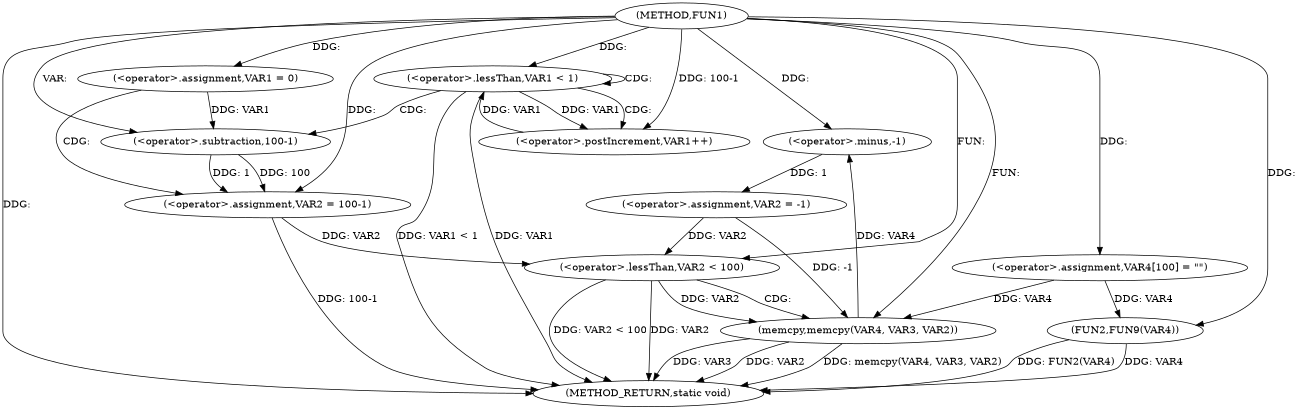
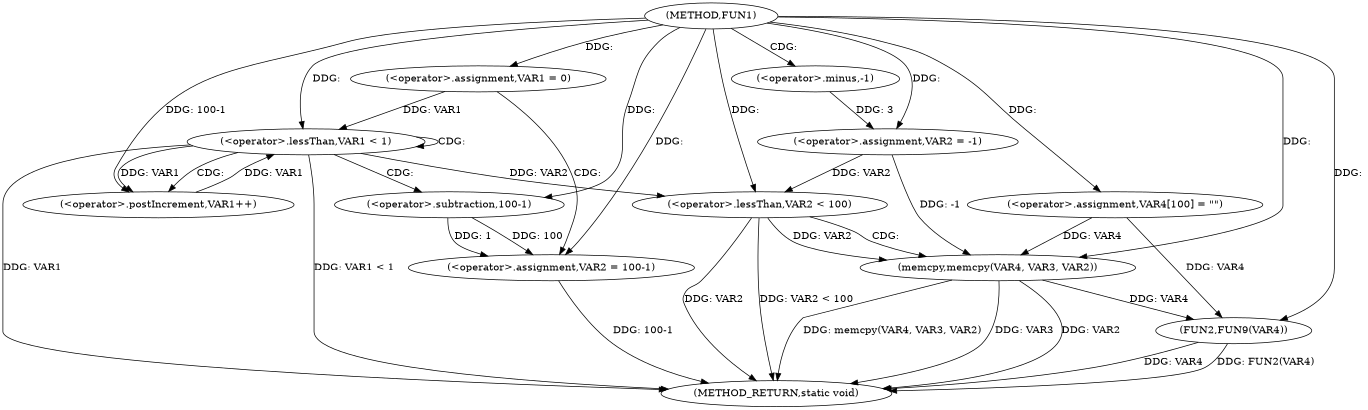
  digraph {
    n1 [label="(METHOD,FUN1)"]
    n2 [label="(<operator>.assignment,VAR2 = -1)"]
    n3 [label="(<operator>.minus,-1)"]
    n4 [label="(<operator>.assignment,VAR1 = 0)"]
    n5 [label="(<operator>.lessThan,VAR1 < 1)"]
    n6 [label="(<operator>.postIncrement,VAR1++)"]
    n7 [label="(<operator>.assignment,VAR2 = 100-1)"]
    n8 [label="(<operator>.subtraction,100-1)"]
    n9 [label="(<operator>.assignment,VAR4[100] = \"\")"]
    n10 [label="(<operator>.lessThan,VAR2 < 100)"]
    n11 [label="(memcpy,memcpy(VAR4, VAR3, VAR2))"]
    n12 [label="(FUN2,FUN9(VAR4))"]
    n13 [label="(METHOD_RETURN,static void)"]
-   n1 -> n13 [label="DDG: "]
-   n1 -> n3 [label="DDG: "]
+   n1 -> n2 [label="DDG: "]
+   n1 -> n3 [label="CDG: "]
    n1 -> n4 [label="DDG: "]
    n1 -> n5 [label="DDG: "]
    n1 -> n6 [label="DDG: 100-1"]
    n1 -> n7 [label="DDG: "]
-   n1 -> n8 [label="VAR: "]
+   n1 -> n8 [label="DDG: "]
    n1 -> n9 [label="DDG: "]
-   n1 -> n10 [label="FUN: "]
-   n1 -> n11 [label="FUN: "]
+   n1 -> n10 [label="DDG: "]
+   n1 -> n11 [label="DDG: "]
    n1 -> n12 [label="DDG: "]
    n2 -> n10 [label="DDG: VAR2"]
    n2 -> n11 [label="DDG: -1"]
-   n3 -> n2 [label="DDG: 1"]
-   n4 -> n8 [label="DDG: VAR1"]
+   n3 -> n2 [label="DDG: 3"]
+   n4 -> n5 [label="DDG: VAR1"]
    n4 -> n7 [label="CDG: "]
    n5 -> n5 [label="CDG: "]
    n5 -> n6 [label="DDG: VAR1"]
    n5 -> n6 [label="CDG: "]
    n5 -> n8 [label="CDG: "]
    n5 -> n13 [label="DDG: VAR1 < 1"]
    n5 -> n13 [label="DDG: VAR1"]
    n6 -> n5 [label="DDG: VAR1"]
-   n7 -> n10 [label="DDG: VAR2"]
+   n5 -> n10 [label="DDG: VAR2"]
    n7 -> n13 [label="DDG: 100-1"]
    n8 -> n7 [label="DDG: 100"]
    n8 -> n7 [label="DDG: 1"]
    n9 -> n11 [label="DDG: VAR4"]
    n9 -> n12 [label="DDG: VAR4"]
    n10 -> n11 [label="DDG: VAR2"]
    n10 -> n11 [label="CDG: "]
    n10 -> n13 [label="DDG: VAR2"]
    n10 -> n13 [label="DDG: VAR2 < 100"]
-   n11 -> n3 [label="DDG: VAR4"]
+   n11 -> n12 [label="DDG: VAR4"]
    n11 -> n13 [label="DDG: memcpy(VAR4, VAR3, VAR2)"]
    n11 -> n13 [label="DDG: VAR3"]
    n11 -> n13 [label="DDG: VAR2"]
    n12 -> n13 [label="DDG: VAR4"]
    n12 -> n13 [label="DDG: FUN2(VAR4)"]
  }
